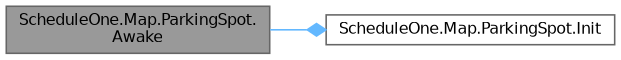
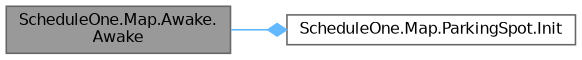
  digraph {
    rankdir=LR
    node [fontname=Helvetica fontsize=10 shape=box style=filled]
-   n1 [color=gray40 fillcolor=grey60 fontcolor=black height=0.2 label="ScheduleOne.Map.ParkingSpot.\lAwake" width=0.4]
+   n1 [color=gray40 fillcolor=grey60 fontcolor=black height=0.2 label="ScheduleOne.Map.Awake.\lAwake" width=0.4]
    n2 [color=grey40 fillcolor=white height=0.2 label="ScheduleOne.Map.ParkingSpot.Init" width=0.4]
    n1 -> n2 [color=steelblue1 fontname=Helvetica fontsize=10 labelfontname=Helvetica labelfontsize=10 style=solid arrowhead=diamond]
  }
